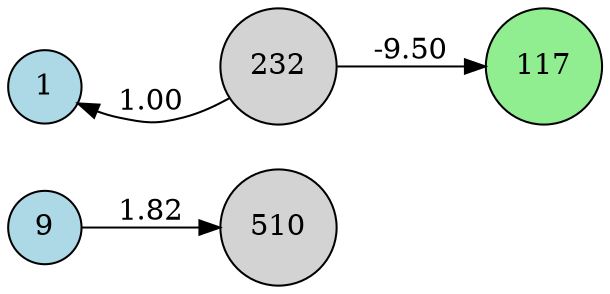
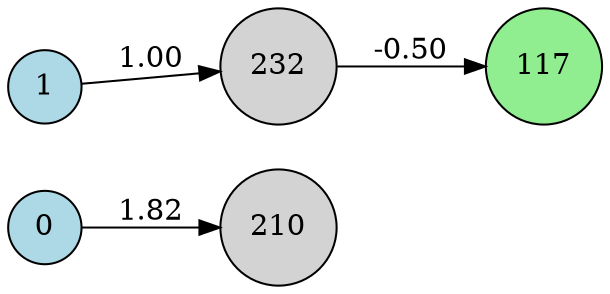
  digraph {
    rankdir=LR
    node [fillcolor=lightblue shape=circle style=filled]
-   n1 [label=9]
-   n2 [fillcolor=lightgray label=510]
+   n1 [label=0]
+   n2 [fillcolor=lightgray label=210]
    n3 [label=1]
    n4 [fillcolor=lightgray label=232]
    n5 [fillcolor=lightgreen label=117]
    n1 -> n2 [label=1.82]
-   n4 -> n3 [label=1.00]
-   n4 -> n5 [label=-9.50]
+   n3 -> n4 [label=1.00]
+   n4 -> n5 [label=-0.50]
  }
